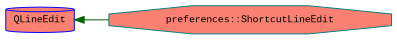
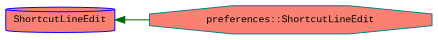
  digraph {
    rankdir=LR
    fontname="Liberation Mono"
    node [fillcolor=salmon fontname="Liberation Mono" fontsize=10 style=filled]
-   n1 [color=blue height=0.2 label=QLineEdit shape=cylinder width=0.4]
+   n1 [color=blue height=0.2 label=ShortcutLineEdit shape=cylinder width=0.4]
    n2 [color=teal height=0.2 label="preferences::ShortcutLineEdit" shape=octagon width=0.4]
    n1 -> n2 [color=darkgreen dir=back fontname="Liberation Mono" fontsize=10 labelfontname=Helvetica labelfontsize=10 style=solid]
  }
